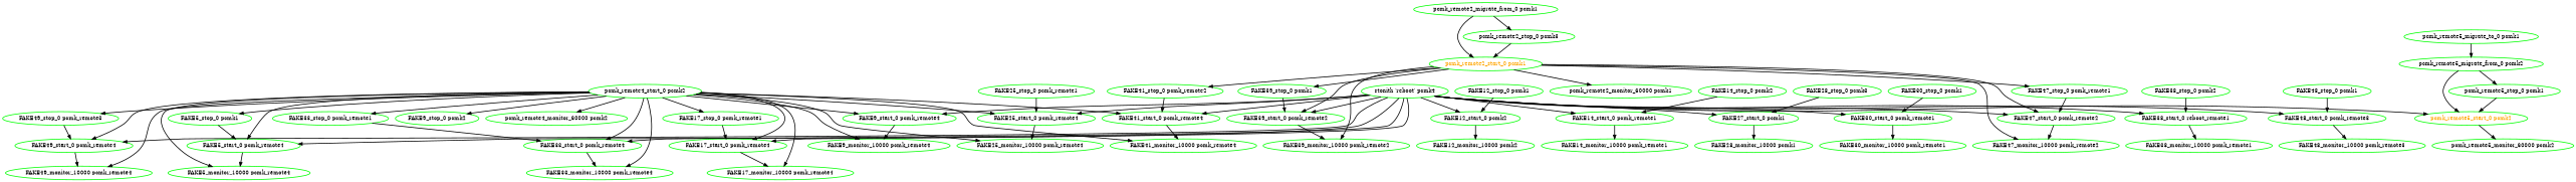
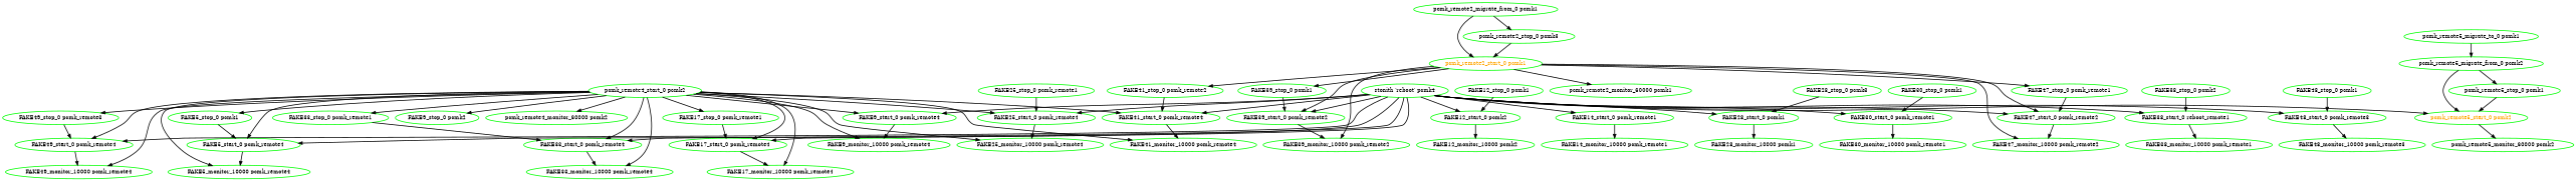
  digraph {
    node [color=green fontcolor=black style=bold]
    edge [style=bold]
    "FAKE12_start_0 pcmk2"
    "FAKE12_monitor_10000 pcmk2"
    "FAKE12_stop_0 pcmk1"
    "FAKE14_start_0 pcmk_remote1"
    "FAKE14_monitor_10000 pcmk_remote1"
-   "FAKE14_stop_0 pcmk2"
    "FAKE17_start_0 pcmk_remote4"
    "FAKE17_monitor_10000 pcmk_remote4"
    "FAKE17_stop_0 pcmk_remote1"
    "FAKE25_start_0 pcmk_remote4"
    "FAKE25_monitor_10000 pcmk_remote4"
    "FAKE25_stop_0 pcmk_remote1"
-   "FAKE28_start_0 pcmk1" [label="FAKE27_start_0 pcmk1"]
+   "FAKE28_start_0 pcmk1"
    "FAKE28_monitor_10000 pcmk1"
    "FAKE28_stop_0 pcmk3"
    "FAKE30_start_0 pcmk_remote1"
    "FAKE30_monitor_10000 pcmk_remote1"
    "FAKE30_stop_0 pcmk1"
    "FAKE33_start_0 pcmk_remote4"
    "FAKE33_monitor_10000 pcmk_remote4"
    "FAKE33_stop_0 pcmk_remote1"
    n22 [label="FAKE38_start_0 reboot_remote1"]
    "FAKE38_monitor_10000 pcmk_remote1"
    "FAKE38_stop_0 pcmk2"
    "FAKE39_start_0 pcmk_remote2"
    "FAKE39_monitor_10000 pcmk_remote2"
    "FAKE39_stop_0 pcmk1"
    "FAKE41_start_0 pcmk_remote4"
    "FAKE41_monitor_10000 pcmk_remote4"
    "FAKE41_stop_0 pcmk_remote2"
    "FAKE47_start_0 pcmk_remote2"
    "FAKE47_monitor_10000 pcmk_remote2"
    "FAKE47_stop_0 pcmk_remote1"
    "FAKE48_start_0 pcmk_remote3"
    "FAKE48_monitor_10000 pcmk_remote3"
    "FAKE48_stop_0 pcmk1"
    "FAKE49_start_0 pcmk_remote4"
    "FAKE49_monitor_10000 pcmk_remote4"
    "FAKE49_stop_0 pcmk_remote3"
    "FAKE5_start_0 pcmk_remote4"
    "FAKE5_monitor_10000 pcmk_remote4"
    "FAKE5_stop_0 pcmk1"
    "FAKE9_start_0 pcmk_remote4"
    "FAKE9_monitor_10000 pcmk_remote4"
    "pcmk_remote2_start_0 pcmk1" [fontcolor=orange]
    "pcmk_remote2_migrate_from_0 pcmk1"
    "pcmk_remote2_stop_0 pcmk3"
    "pcmk_remote2_monitor_60000 pcmk1"
    "pcmk_remote4_start_0 pcmk2"
    "FAKE9_stop_0 pcmk2"
    "pcmk_remote4_monitor_60000 pcmk2"
    "pcmk_remote5_start_0 pcmk2" [fontcolor=orange]
    "pcmk_remote5_migrate_from_0 pcmk2"
    "pcmk_remote5_stop_0 pcmk1"
    "pcmk_remote5_monitor_60000 pcmk2"
    "pcmk_remote5_migrate_to_0 pcmk1"
    "stonith 'reboot' pcmk4"
    "FAKE12_start_0 pcmk2" -> "FAKE12_monitor_10000 pcmk2"
    "FAKE12_stop_0 pcmk1" -> "FAKE12_start_0 pcmk2"
    "FAKE14_start_0 pcmk_remote1" -> "FAKE14_monitor_10000 pcmk_remote1"
-   "FAKE14_stop_0 pcmk2" -> "FAKE14_start_0 pcmk_remote1"
    "FAKE17_start_0 pcmk_remote4" -> "FAKE17_monitor_10000 pcmk_remote4"
    "FAKE17_stop_0 pcmk_remote1" -> "FAKE17_start_0 pcmk_remote4"
    "FAKE25_start_0 pcmk_remote4" -> "FAKE25_monitor_10000 pcmk_remote4"
    "FAKE25_stop_0 pcmk_remote1" -> "FAKE25_start_0 pcmk_remote4"
    "FAKE28_start_0 pcmk1" -> "FAKE28_monitor_10000 pcmk1"
    "FAKE28_stop_0 pcmk3" -> "FAKE28_start_0 pcmk1"
    "FAKE30_start_0 pcmk_remote1" -> "FAKE30_monitor_10000 pcmk_remote1"
    "FAKE30_stop_0 pcmk1" -> "FAKE30_start_0 pcmk_remote1"
    "FAKE33_start_0 pcmk_remote4" -> "FAKE33_monitor_10000 pcmk_remote4"
    "FAKE33_stop_0 pcmk_remote1" -> "FAKE33_start_0 pcmk_remote4"
    n22 -> "FAKE38_monitor_10000 pcmk_remote1"
    "FAKE38_stop_0 pcmk2" -> n22
    "FAKE39_start_0 pcmk_remote2" -> "FAKE39_monitor_10000 pcmk_remote2"
    "FAKE39_stop_0 pcmk1" -> "FAKE39_start_0 pcmk_remote2"
    "FAKE41_start_0 pcmk_remote4" -> "FAKE41_monitor_10000 pcmk_remote4"
    "FAKE41_stop_0 pcmk_remote2" -> "FAKE41_start_0 pcmk_remote4"
    "FAKE47_start_0 pcmk_remote2" -> "FAKE47_monitor_10000 pcmk_remote2"
    "FAKE47_stop_0 pcmk_remote1" -> "FAKE47_start_0 pcmk_remote2"
    "FAKE48_start_0 pcmk_remote3" -> "FAKE48_monitor_10000 pcmk_remote3"
    "FAKE48_stop_0 pcmk1" -> "FAKE48_start_0 pcmk_remote3"
    "FAKE49_start_0 pcmk_remote4" -> "FAKE49_monitor_10000 pcmk_remote4"
    "FAKE49_stop_0 pcmk_remote3" -> "FAKE49_start_0 pcmk_remote4"
    "FAKE5_start_0 pcmk_remote4" -> "FAKE5_monitor_10000 pcmk_remote4"
    "FAKE5_stop_0 pcmk1" -> "FAKE5_start_0 pcmk_remote4"
    "FAKE9_start_0 pcmk_remote4" -> "FAKE9_monitor_10000 pcmk_remote4"
    "pcmk_remote2_start_0 pcmk1" -> "FAKE39_start_0 pcmk_remote2"
    "pcmk_remote2_start_0 pcmk1" -> "FAKE39_monitor_10000 pcmk_remote2"
    "pcmk_remote2_start_0 pcmk1" -> "FAKE39_stop_0 pcmk1"
    "pcmk_remote2_start_0 pcmk1" -> "FAKE41_stop_0 pcmk_remote2"
    "pcmk_remote2_start_0 pcmk1" -> "FAKE47_start_0 pcmk_remote2"
    "pcmk_remote2_start_0 pcmk1" -> "FAKE47_monitor_10000 pcmk_remote2"
    "pcmk_remote2_start_0 pcmk1" -> "FAKE47_stop_0 pcmk_remote1"
    "pcmk_remote2_start_0 pcmk1" -> "pcmk_remote2_monitor_60000 pcmk1"
    "pcmk_remote2_migrate_from_0 pcmk1" -> "pcmk_remote2_start_0 pcmk1"
    "pcmk_remote2_migrate_from_0 pcmk1" -> "pcmk_remote2_stop_0 pcmk3"
    "pcmk_remote2_stop_0 pcmk3" -> "pcmk_remote2_start_0 pcmk1"
    "pcmk_remote4_start_0 pcmk2" -> "FAKE17_start_0 pcmk_remote4"
    "pcmk_remote4_start_0 pcmk2" -> "FAKE17_monitor_10000 pcmk_remote4"
    "pcmk_remote4_start_0 pcmk2" -> "FAKE17_stop_0 pcmk_remote1"
    "pcmk_remote4_start_0 pcmk2" -> "FAKE25_start_0 pcmk_remote4"
    "pcmk_remote4_start_0 pcmk2" -> "FAKE25_monitor_10000 pcmk_remote4"
    "pcmk_remote4_start_0 pcmk2" -> "FAKE33_start_0 pcmk_remote4"
    "pcmk_remote4_start_0 pcmk2" -> "FAKE33_monitor_10000 pcmk_remote4"
    "pcmk_remote4_start_0 pcmk2" -> "FAKE33_stop_0 pcmk_remote1"
    "pcmk_remote4_start_0 pcmk2" -> "FAKE41_start_0 pcmk_remote4"
    "pcmk_remote4_start_0 pcmk2" -> "FAKE41_monitor_10000 pcmk_remote4"
    "pcmk_remote4_start_0 pcmk2" -> "FAKE49_start_0 pcmk_remote4"
    "pcmk_remote4_start_0 pcmk2" -> "FAKE49_monitor_10000 pcmk_remote4"
    "pcmk_remote4_start_0 pcmk2" -> "FAKE49_stop_0 pcmk_remote3"
    "pcmk_remote4_start_0 pcmk2" -> "FAKE5_start_0 pcmk_remote4"
    "pcmk_remote4_start_0 pcmk2" -> "FAKE5_monitor_10000 pcmk_remote4"
    "pcmk_remote4_start_0 pcmk2" -> "FAKE5_stop_0 pcmk1"
    "pcmk_remote4_start_0 pcmk2" -> "FAKE9_start_0 pcmk_remote4"
    "pcmk_remote4_start_0 pcmk2" -> "FAKE9_monitor_10000 pcmk_remote4"
    "pcmk_remote4_start_0 pcmk2" -> "FAKE9_stop_0 pcmk2"
    "pcmk_remote4_start_0 pcmk2" -> "pcmk_remote4_monitor_60000 pcmk2"
    "pcmk_remote5_start_0 pcmk2" -> "pcmk_remote5_monitor_60000 pcmk2"
    "pcmk_remote5_migrate_from_0 pcmk2" -> "pcmk_remote5_start_0 pcmk2"
    "pcmk_remote5_migrate_from_0 pcmk2" -> "pcmk_remote5_stop_0 pcmk1"
    "pcmk_remote5_stop_0 pcmk1" -> "pcmk_remote5_start_0 pcmk2"
    "pcmk_remote5_migrate_to_0 pcmk1" -> "pcmk_remote5_migrate_from_0 pcmk2"
    "stonith 'reboot' pcmk4" -> "FAKE12_start_0 pcmk2"
    "stonith 'reboot' pcmk4" -> "FAKE14_start_0 pcmk_remote1"
    "stonith 'reboot' pcmk4" -> "FAKE17_start_0 pcmk_remote4"
    "stonith 'reboot' pcmk4" -> "FAKE25_start_0 pcmk_remote4"
    "stonith 'reboot' pcmk4" -> "FAKE28_start_0 pcmk1"
    "stonith 'reboot' pcmk4" -> "FAKE30_start_0 pcmk_remote1"
    "stonith 'reboot' pcmk4" -> "FAKE33_start_0 pcmk_remote4"
    "stonith 'reboot' pcmk4" -> n22
    "stonith 'reboot' pcmk4" -> "FAKE39_start_0 pcmk_remote2"
    "stonith 'reboot' pcmk4" -> "FAKE41_start_0 pcmk_remote4"
    "stonith 'reboot' pcmk4" -> "FAKE47_start_0 pcmk_remote2"
    "stonith 'reboot' pcmk4" -> "FAKE48_start_0 pcmk_remote3"
    "stonith 'reboot' pcmk4" -> "FAKE49_start_0 pcmk_remote4"
    "stonith 'reboot' pcmk4" -> "FAKE5_start_0 pcmk_remote4"
    "stonith 'reboot' pcmk4" -> "FAKE9_start_0 pcmk_remote4"
    "stonith 'reboot' pcmk4" -> "pcmk_remote5_start_0 pcmk2"
  }
